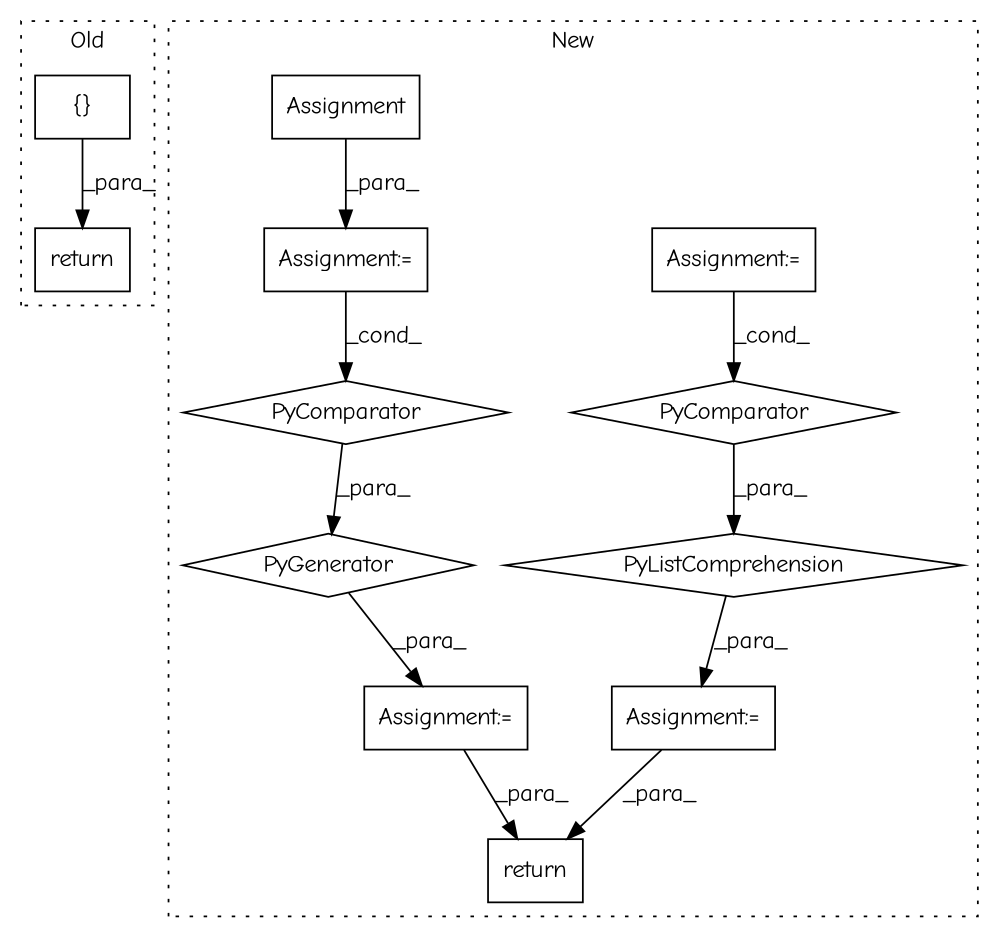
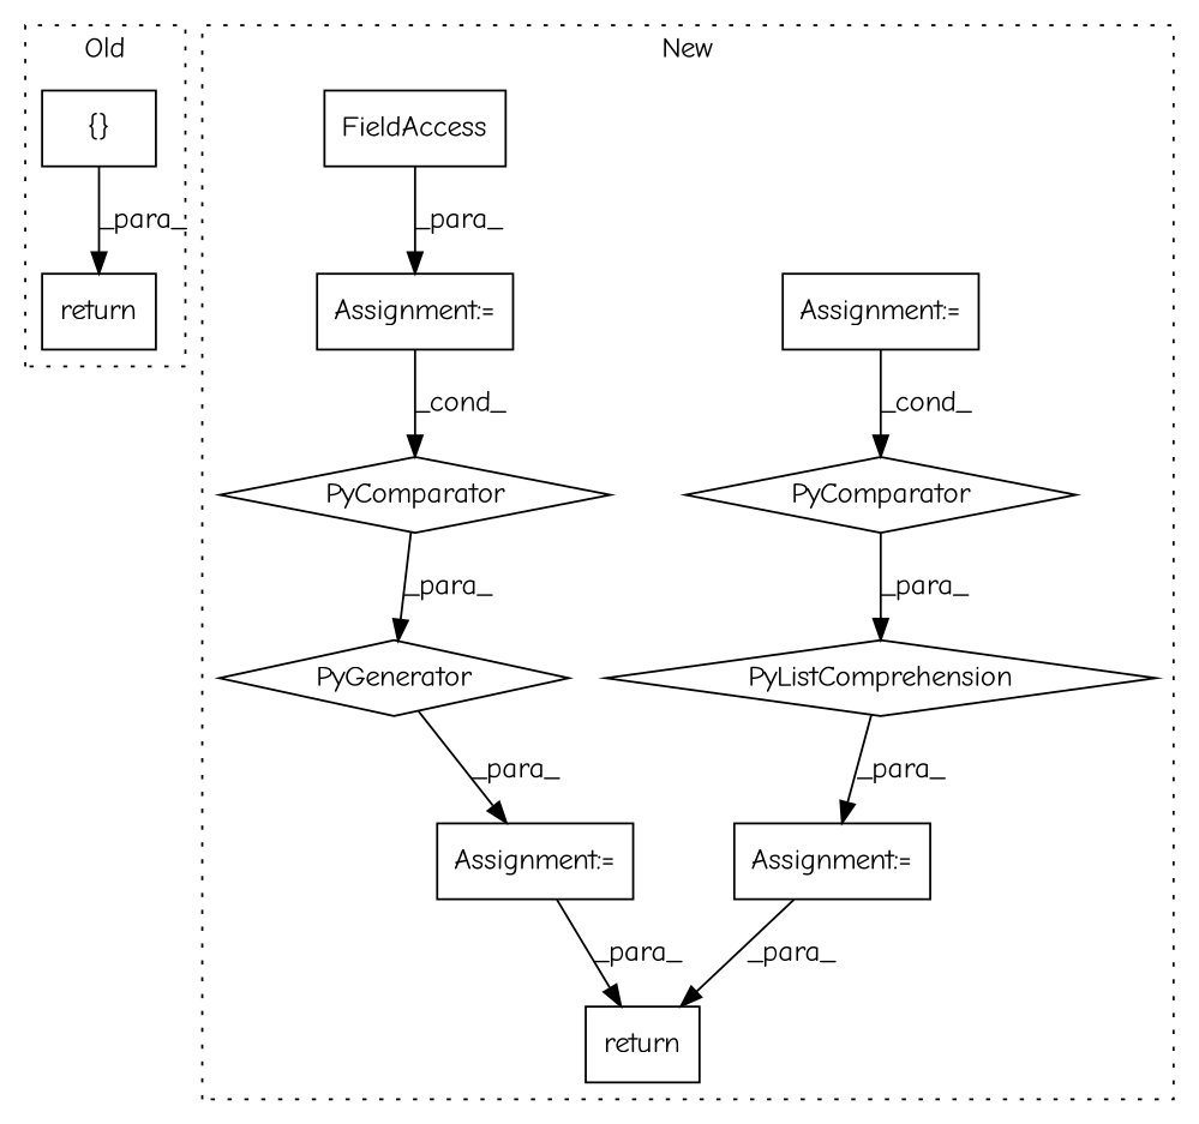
  digraph {
    fontname="Comic Neue"
    node [a=7 l=30 s=1569 shape=box fontname="Comic Neue"]
    edge [fontname="Comic Neue"]
    n1 [a=41 l=7 label=return s=1241]
    n2 [a=4 l="1,1" label="{}" s="1269,1305"]
    n3 [a=107 l=104 label=PyGenerator s=1501 shape=diamond]
    n4 [label="Assignment:="]
    n5 [a=113 label=PyComparator shape=diamond]
    n6 [a=41 l=7 label=return s=1608]
    n7 [l=1 label="Assignment:=" s=1303]
    n8 [label="Assignment:=" s=1437]
    n9 [l=1 label="Assignment:=" s=1487]
    n10 [a=113 label=PyComparator s=1437 shape=diamond]
    n11 [a=109 l=148 label=PyListComprehension s=1327 shape=diamond]
-   n12 [a=22 l=12 label=Assignment s=1578]
+   n12 [a=22 l=12 label=FieldAccess s=1578]
    subgraph cluster_1 {
      label=Old
      style=dotted
      n1
      n2
    }
    subgraph cluster_2 {
      label=New
      style=dotted
      n3
      n4
      n5
      n6
      n7
      n8
      n9
      n10
      n11
      n12
    }
    n2 -> n1 [label=_para_]
    n3 -> n9 [label=_para_]
    n4 -> n5 [label=_cond_]
    n5 -> n3 [label=_para_]
    n7 -> n6 [label=_para_]
    n8 -> n10 [label=_cond_]
    n9 -> n6 [label=_para_]
    n10 -> n11 [label=_para_]
    n11 -> n7 [label=_para_]
    n12 -> n4 [label=_para_]
  }
